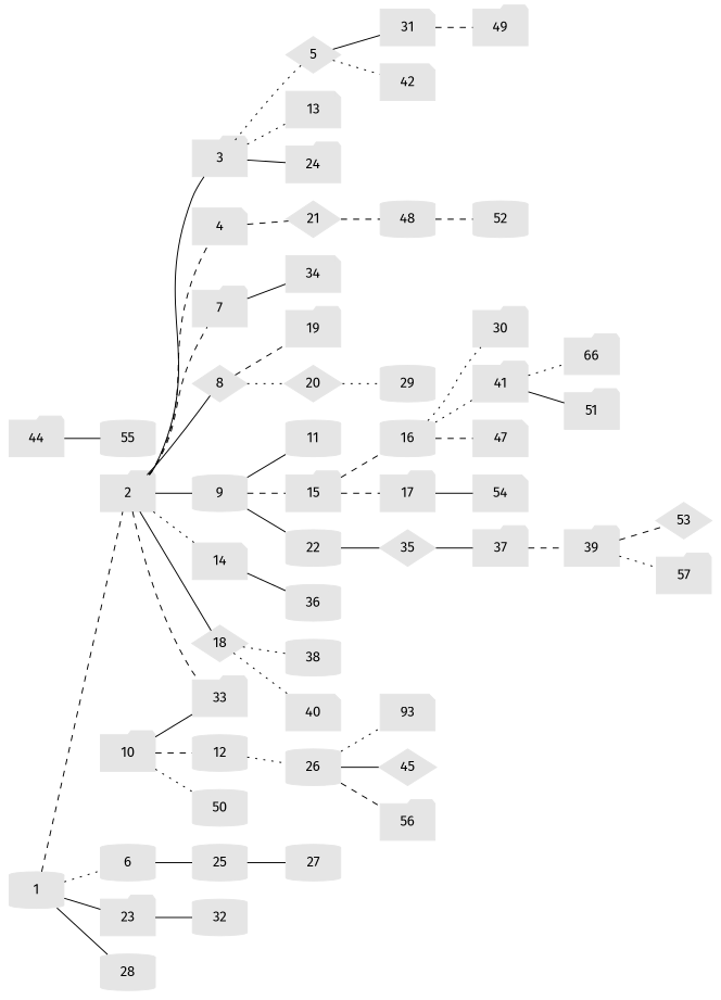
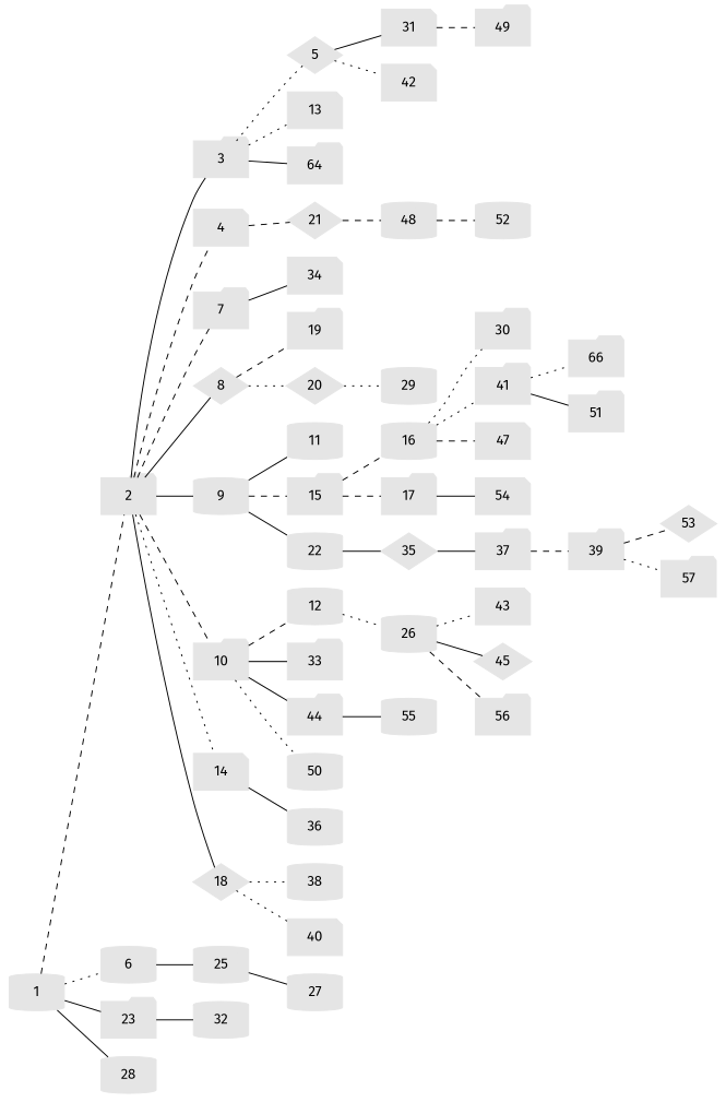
  graph {
    fontname="Fira Sans"
    rankdir=LR
    node [color=gray90 fontname="Fira Sans" shape=folder style=filled]
    edge [fontname="Fira Sans" style=solid]
    1 [shape=cylinder]
    2
    6 [shape=cylinder]
    23
    28 [shape=cylinder]
    3
    4 [shape=note]
    7
    8 [shape=diamond]
    9 [shape=cylinder]
    10
    14 [shape=note]
    18 [shape=diamond]
    25 [shape=cylinder]
    32 [shape=cylinder]
    5 [shape=diamond]
    13 [shape=note]
-   24
+   24 [label=64]
    21 [shape=diamond]
    34 [shape=note]
    19
    20 [shape=diamond]
    11 [shape=cylinder]
    15
    22 [shape=cylinder]
    12 [shape=cylinder]
    33
    44
    50 [shape=cylinder]
    36 [shape=cylinder]
    38 [shape=cylinder]
    40 [shape=note]
    31 [shape=note]
    42 [shape=note]
    48 [shape=cylinder]
    49
    27 [shape=cylinder]
    29 [shape=cylinder]
    16 [shape=cylinder]
    17
    35 [shape=diamond]
    26 [shape=cylinder]
    55 [shape=cylinder]
-   43 [shape=note label=93]
+   43 [shape=note]
    45 [shape=diamond]
    56
    30
    41
    47 [shape=note]
    54 [shape=note]
    n51 [label=66]
    51
    52 [shape=cylinder]
    37
    39
    53 [shape=diamond]
    57
    1 -- 2 [style=dashed]
    1 -- 6 [style=dotted]
    1 -- 23
    1 -- 28
    2 -- 3
    2 -- 4 [style=dashed]
    2 -- 7 [style=dashed]
    2 -- 8
    2 -- 9
-   2 -- 33 [style=dashed]
+   2 -- 10 [style=dashed]
    2 -- 14 [style=dotted]
    2 -- 18
    6 -- 25
    23 -- 32
    3 -- 5 [style=dotted]
    3 -- 13 [style=dotted]
    3 -- 24
    4 -- 21 [style=dashed]
    7 -- 34
    8 -- 19 [style=dashed]
    8 -- 20 [style=dotted]
    9 -- 11
    9 -- 15 [style=dashed]
    9 -- 22
    10 -- 12 [style=dashed]
    10 -- 33
+   10 -- 44
    10 -- 50 [style=dotted]
    14 -- 36
    18 -- 38 [style=dotted]
    18 -- 40 [style=dotted]
    25 -- 27
    5 -- 31
    5 -- 42 [style=dotted]
    21 -- 48 [style=dashed]
    20 -- 29 [style=dotted]
    15 -- 16 [style=dashed]
    15 -- 17 [style=dashed]
    22 -- 35
    12 -- 26 [style=dotted]
    44 -- 55
    31 -- 49 [style=dashed]
    48 -- 52 [style=dashed]
    16 -- 30 [style=dotted]
    16 -- 41 [style=dotted]
    16 -- 47 [style=dashed]
    17 -- 54
    35 -- 37
    26 -- 43 [style=dotted]
    26 -- 45
    26 -- 56 [style=dashed]
    41 -- n51 [style=dotted]
    41 -- 51
    37 -- 39 [style=dashed]
    39 -- 53 [style=dashed]
    39 -- 57 [style=dotted]
  }
